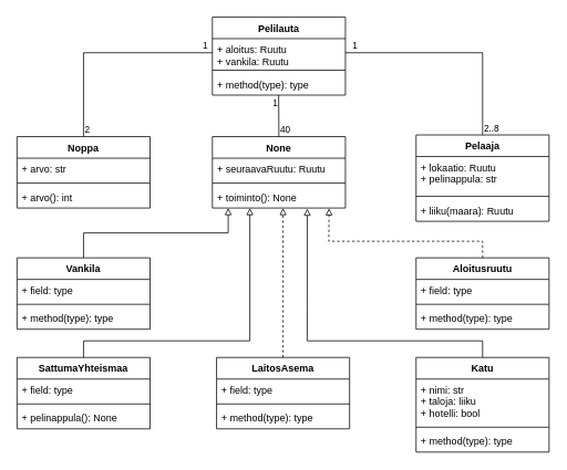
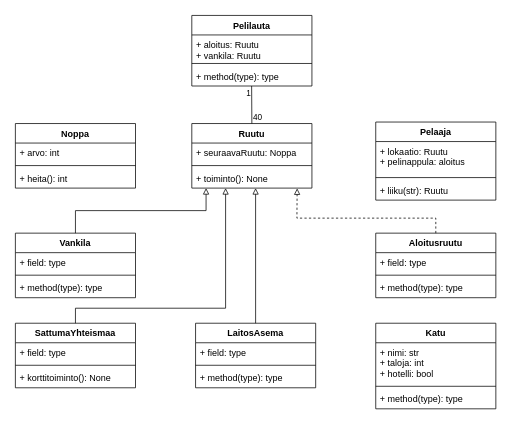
  <mxCell id="0" />
  <mxCell id="1" parent="0" />
  <mxCell id="2" value="Pelilauta" style="swimlane;fontStyle=1;align=center;verticalAlign=top;childLayout=stackLayout;horizontal=1;startSize=26;horizontalStack=0;resizeParent=1;resizeParentMax=0;resizeLast=0;collapsible=1;marginBottom=0;" vertex="1" parent="1"><mxGeometry x="255" y="20" width="160" height="94" as="geometry" /></mxCell>
  <mxCell id="3" value="+ aloitus: Ruutu&#10;+ vankila: Ruutu&#10;" style="text;strokeColor=none;fillColor=none;align=left;verticalAlign=top;spacingLeft=4;spacingRight=4;overflow=hidden;rotatable=0;points=[[0,0.5],[1,0.5]];portConstraint=eastwest;" vertex="1" parent="2"><mxGeometry y="26" width="160" height="34" as="geometry" /></mxCell>
  <mxCell id="4" value="" style="line;strokeWidth=1;fillColor=none;align=left;verticalAlign=middle;spacingTop=-1;spacingLeft=3;spacingRight=3;rotatable=0;labelPosition=right;points=[];portConstraint=eastwest;" vertex="1" parent="2"><mxGeometry y="60" width="160" height="8" as="geometry" /></mxCell>
  <mxCell id="5" value="+ method(type): type" style="text;strokeColor=none;fillColor=none;align=left;verticalAlign=top;spacingLeft=4;spacingRight=4;overflow=hidden;rotatable=0;points=[[0,0.5],[1,0.5]];portConstraint=eastwest;" vertex="1" parent="2"><mxGeometry y="68" width="160" height="26" as="geometry" /></mxCell>
  <mxCell id="6" value="Noppa" style="swimlane;fontStyle=1;align=center;verticalAlign=top;childLayout=stackLayout;horizontal=1;startSize=26;horizontalStack=0;resizeParent=1;resizeParentMax=0;resizeLast=0;collapsible=1;marginBottom=0;" vertex="1" parent="1"><mxGeometry x="20" y="164" width="160" height="86" as="geometry" /></mxCell>
- <mxCell id="7" value="+ arvo: str" style="text;strokeColor=none;fillColor=none;align=left;verticalAlign=top;spacingLeft=4;spacingRight=4;overflow=hidden;rotatable=0;points=[[0,0.5],[1,0.5]];portConstraint=eastwest;" vertex="1" parent="6"><mxGeometry y="26" width="160" height="26" as="geometry" /></mxCell>
+ <mxCell id="7" value="+ arvo: int" style="text;strokeColor=none;fillColor=none;align=left;verticalAlign=top;spacingLeft=4;spacingRight=4;overflow=hidden;rotatable=0;points=[[0,0.5],[1,0.5]];portConstraint=eastwest;" vertex="1" parent="6"><mxGeometry y="26" width="160" height="26" as="geometry" /></mxCell>
  <mxCell id="8" value="" style="line;strokeWidth=1;fillColor=none;align=left;verticalAlign=middle;spacingTop=-1;spacingLeft=3;spacingRight=3;rotatable=0;labelPosition=right;points=[];portConstraint=eastwest;" vertex="1" parent="6"><mxGeometry y="52" width="160" height="8" as="geometry" /></mxCell>
- <mxCell id="9" value="+ arvo(): int" style="text;strokeColor=none;fillColor=none;align=left;verticalAlign=top;spacingLeft=4;spacingRight=4;overflow=hidden;rotatable=0;points=[[0,0.5],[1,0.5]];portConstraint=eastwest;" vertex="1" parent="6"><mxGeometry y="60" width="160" height="26" as="geometry" /></mxCell>
- <mxCell id="10" value="" style="endArrow=none;html=1;rounded=0;exitX=0.5;exitY=0;exitDx=0;exitDy=0;entryX=0;entryY=0.5;entryDx=0;entryDy=0;endFill=0;" edge="1" parent="1" source="6" target="3"><mxGeometry relative="1" as="geometry"><mxPoint x="250" y="574" as="sourcePoint" /><mxPoint x="410" y="574" as="targetPoint" /><Array as="points"><mxPoint x="100" y="63" /></Array></mxGeometry></mxCell>
- <mxCell id="11" value="2" style="edgeLabel;resizable=0;html=1;align=left;verticalAlign=bottom;" connectable="0" vertex="1" parent="10"><mxGeometry x="-1" relative="1" as="geometry" /></mxCell>
- <mxCell id="12" value="1" style="edgeLabel;resizable=0;html=1;align=right;verticalAlign=bottom;" connectable="0" vertex="1" parent="10"><mxGeometry x="1" relative="1" as="geometry"><mxPoint x="-5" as="offset" /></mxGeometry></mxCell>
- <mxCell id="13" value="None" style="swimlane;fontStyle=1;align=center;verticalAlign=top;childLayout=stackLayout;horizontal=1;startSize=26;horizontalStack=0;resizeParent=1;resizeParentMax=0;resizeLast=0;collapsible=1;marginBottom=0;" vertex="1" parent="1"><mxGeometry x="255" y="164" width="160" height="86" as="geometry" /></mxCell>
- <mxCell id="14" value="+ seuraavaRuutu: Ruutu" style="text;strokeColor=none;fillColor=none;align=left;verticalAlign=top;spacingLeft=4;spacingRight=4;overflow=hidden;rotatable=0;points=[[0,0.5],[1,0.5]];portConstraint=eastwest;" vertex="1" parent="13"><mxGeometry y="26" width="160" height="26" as="geometry" /></mxCell>
+ <mxCell id="9" value="+ heita(): int" style="text;strokeColor=none;fillColor=none;align=left;verticalAlign=top;spacingLeft=4;spacingRight=4;overflow=hidden;rotatable=0;points=[[0,0.5],[1,0.5]];portConstraint=eastwest;" vertex="1" parent="6"><mxGeometry y="60" width="160" height="26" as="geometry" /></mxCell>
+ <mxCell id="13" value="Ruutu" style="swimlane;fontStyle=1;align=center;verticalAlign=top;childLayout=stackLayout;horizontal=1;startSize=26;horizontalStack=0;resizeParent=1;resizeParentMax=0;resizeLast=0;collapsible=1;marginBottom=0;" vertex="1" parent="1"><mxGeometry x="255" y="164" width="160" height="86" as="geometry" /></mxCell>
+ <mxCell id="14" value="+ seuraavaRuutu: Noppa" style="text;strokeColor=none;fillColor=none;align=left;verticalAlign=top;spacingLeft=4;spacingRight=4;overflow=hidden;rotatable=0;points=[[0,0.5],[1,0.5]];portConstraint=eastwest;" vertex="1" parent="13"><mxGeometry y="26" width="160" height="26" as="geometry" /></mxCell>
  <mxCell id="15" value="" style="line;strokeWidth=1;fillColor=none;align=left;verticalAlign=middle;spacingTop=-1;spacingLeft=3;spacingRight=3;rotatable=0;labelPosition=right;points=[];portConstraint=eastwest;" vertex="1" parent="13"><mxGeometry y="52" width="160" height="8" as="geometry" /></mxCell>
  <mxCell id="16" value="+ toiminto(): None" style="text;strokeColor=none;fillColor=none;align=left;verticalAlign=top;spacingLeft=4;spacingRight=4;overflow=hidden;rotatable=0;points=[[0,0.5],[1,0.5]];portConstraint=eastwest;" vertex="1" parent="13"><mxGeometry y="60" width="160" height="26" as="geometry" /></mxCell>
  <mxCell id="17" value="" style="endArrow=none;html=1;rounded=0;exitX=0.5;exitY=0;exitDx=0;exitDy=0;entryX=0.498;entryY=1;entryDx=0;entryDy=0;endFill=0;entryPerimeter=0;" edge="1" parent="1" source="13" target="5"><mxGeometry relative="1" as="geometry"><mxPoint x="110" y="154" as="sourcePoint" /><mxPoint x="265" y="63" as="targetPoint" /><Array as="points" /></mxGeometry></mxCell>
  <mxCell id="18" value="40" style="edgeLabel;resizable=0;html=1;align=left;verticalAlign=bottom;spacing=1;spacingRight=0;spacingBottom=1;spacingLeft=1;" connectable="0" vertex="1" parent="17"><mxGeometry x="-1" relative="1" as="geometry" /></mxCell>
  <mxCell id="19" value="1" style="edgeLabel;resizable=0;html=1;align=right;verticalAlign=bottom;spacing=2;spacingTop=0;spacingLeft=0;spacingRight=1;spacingBottom=-4;" connectable="0" vertex="1" parent="17"><mxGeometry x="1" relative="1" as="geometry"><mxPoint y="14" as="offset" /></mxGeometry></mxCell>
  <mxCell id="20" value="Pelaaja" style="swimlane;fontStyle=1;align=center;verticalAlign=top;childLayout=stackLayout;horizontal=1;startSize=26;horizontalStack=0;resizeParent=1;resizeParentMax=0;resizeLast=0;collapsible=1;marginBottom=0;" vertex="1" parent="1"><mxGeometry x="500" y="162" width="160" height="104" as="geometry" /></mxCell>
- <mxCell id="21" value="+ lokaatio: Ruutu&#10;+ pelinappula: str&#10;" style="text;strokeColor=none;fillColor=none;align=left;verticalAlign=top;spacingLeft=4;spacingRight=4;overflow=hidden;rotatable=0;points=[[0,0.5],[1,0.5]];portConstraint=eastwest;" vertex="1" parent="20"><mxGeometry y="26" width="160" height="44" as="geometry" /></mxCell>
+ <mxCell id="21" value="+ lokaatio: Ruutu&#10;+ pelinappula: aloitus&#10;" style="text;strokeColor=none;fillColor=none;align=left;verticalAlign=top;spacingLeft=4;spacingRight=4;overflow=hidden;rotatable=0;points=[[0,0.5],[1,0.5]];portConstraint=eastwest;" vertex="1" parent="20"><mxGeometry y="26" width="160" height="44" as="geometry" /></mxCell>
  <mxCell id="22" value="" style="line;strokeWidth=1;fillColor=none;align=left;verticalAlign=middle;spacingTop=-1;spacingLeft=3;spacingRight=3;rotatable=0;labelPosition=right;points=[];portConstraint=eastwest;" vertex="1" parent="20"><mxGeometry y="70" width="160" height="8" as="geometry" /></mxCell>
- <mxCell id="23" value="+ liiku(maara): Ruutu" style="text;strokeColor=none;fillColor=none;align=left;verticalAlign=top;spacingLeft=4;spacingRight=4;overflow=hidden;rotatable=0;points=[[0,0.5],[1,0.5]];portConstraint=eastwest;" vertex="1" parent="20"><mxGeometry y="78" width="160" height="26" as="geometry" /></mxCell>
- <mxCell id="24" value="" style="endArrow=none;html=1;rounded=0;exitX=0.5;exitY=0;exitDx=0;exitDy=0;entryX=1;entryY=0.5;entryDx=0;entryDy=0;endFill=0;" edge="1" parent="1" source="20" target="3"><mxGeometry relative="1" as="geometry"><mxPoint x="570" y="94" as="sourcePoint" /><mxPoint x="730" y="94" as="targetPoint" /><Array as="points"><mxPoint x="580" y="63" /></Array></mxGeometry></mxCell>
- <mxCell id="25" value="2..8" style="edgeLabel;resizable=0;html=1;align=left;verticalAlign=bottom;" connectable="0" vertex="1" parent="24"><mxGeometry x="-1" relative="1" as="geometry" /></mxCell>
- <mxCell id="26" value="&lt;div&gt;1&lt;/div&gt;" style="edgeLabel;resizable=0;html=1;align=right;verticalAlign=bottom;" connectable="0" vertex="1" parent="24"><mxGeometry x="1" relative="1" as="geometry"><mxPoint x="15" as="offset" /></mxGeometry></mxCell>
+ <mxCell id="23" value="+ liiku(str): Ruutu" style="text;strokeColor=none;fillColor=none;align=left;verticalAlign=top;spacingLeft=4;spacingRight=4;overflow=hidden;rotatable=0;points=[[0,0.5],[1,0.5]];portConstraint=eastwest;" vertex="1" parent="20"><mxGeometry y="78" width="160" height="26" as="geometry" /></mxCell>
  <mxCell id="27" value="Vankila" style="swimlane;fontStyle=1;align=center;verticalAlign=top;childLayout=stackLayout;horizontal=1;startSize=26;horizontalStack=0;resizeParent=1;resizeParentMax=0;resizeLast=0;collapsible=1;marginBottom=0;" vertex="1" parent="1"><mxGeometry x="20" y="310" width="160" height="86" as="geometry" /></mxCell>
  <mxCell id="28" value="+ field: type" style="text;strokeColor=none;fillColor=none;align=left;verticalAlign=top;spacingLeft=4;spacingRight=4;overflow=hidden;rotatable=0;points=[[0,0.5],[1,0.5]];portConstraint=eastwest;" vertex="1" parent="27"><mxGeometry y="26" width="160" height="26" as="geometry" /></mxCell>
  <mxCell id="29" value="" style="line;strokeWidth=1;fillColor=none;align=left;verticalAlign=middle;spacingTop=-1;spacingLeft=3;spacingRight=3;rotatable=0;labelPosition=right;points=[];portConstraint=eastwest;" vertex="1" parent="27"><mxGeometry y="52" width="160" height="8" as="geometry" /></mxCell>
  <mxCell id="30" value="+ method(type): type" style="text;strokeColor=none;fillColor=none;align=left;verticalAlign=top;spacingLeft=4;spacingRight=4;overflow=hidden;rotatable=0;points=[[0,0.5],[1,0.5]];portConstraint=eastwest;" vertex="1" parent="27"><mxGeometry y="60" width="160" height="26" as="geometry" /></mxCell>
  <mxCell id="31" value="SattumaYhteismaa" style="swimlane;fontStyle=1;align=center;verticalAlign=top;childLayout=stackLayout;horizontal=1;startSize=26;horizontalStack=0;resizeParent=1;resizeParentMax=0;resizeLast=0;collapsible=1;marginBottom=0;" vertex="1" parent="1"><mxGeometry x="20" y="430" width="160" height="86" as="geometry" /></mxCell>
  <mxCell id="32" value="+ field: type" style="text;strokeColor=none;fillColor=none;align=left;verticalAlign=top;spacingLeft=4;spacingRight=4;overflow=hidden;rotatable=0;points=[[0,0.5],[1,0.5]];portConstraint=eastwest;" vertex="1" parent="31"><mxGeometry y="26" width="160" height="26" as="geometry" /></mxCell>
  <mxCell id="33" value="" style="line;strokeWidth=1;fillColor=none;align=left;verticalAlign=middle;spacingTop=-1;spacingLeft=3;spacingRight=3;rotatable=0;labelPosition=right;points=[];portConstraint=eastwest;" vertex="1" parent="31"><mxGeometry y="52" width="160" height="8" as="geometry" /></mxCell>
- <mxCell id="34" value="+ pelinappula(): None" style="text;strokeColor=none;fillColor=none;align=left;verticalAlign=top;spacingLeft=4;spacingRight=4;overflow=hidden;rotatable=0;points=[[0,0.5],[1,0.5]];portConstraint=eastwest;" vertex="1" parent="31"><mxGeometry y="60" width="160" height="26" as="geometry" /></mxCell>
+ <mxCell id="34" value="+ korttitoiminto(): None" style="text;strokeColor=none;fillColor=none;align=left;verticalAlign=top;spacingLeft=4;spacingRight=4;overflow=hidden;rotatable=0;points=[[0,0.5],[1,0.5]];portConstraint=eastwest;" vertex="1" parent="31"><mxGeometry y="60" width="160" height="26" as="geometry" /></mxCell>
  <mxCell id="35" value="Aloitusruutu" style="swimlane;fontStyle=1;align=center;verticalAlign=top;childLayout=stackLayout;horizontal=1;startSize=26;horizontalStack=0;resizeParent=1;resizeParentMax=0;resizeLast=0;collapsible=1;marginBottom=0;" vertex="1" parent="1"><mxGeometry x="500" y="310" width="160" height="86" as="geometry" /></mxCell>
  <mxCell id="36" value="+ field: type" style="text;strokeColor=none;fillColor=none;align=left;verticalAlign=top;spacingLeft=4;spacingRight=4;overflow=hidden;rotatable=0;points=[[0,0.5],[1,0.5]];portConstraint=eastwest;" vertex="1" parent="35"><mxGeometry y="26" width="160" height="26" as="geometry" /></mxCell>
  <mxCell id="37" value="" style="line;strokeWidth=1;fillColor=none;align=left;verticalAlign=middle;spacingTop=-1;spacingLeft=3;spacingRight=3;rotatable=0;labelPosition=right;points=[];portConstraint=eastwest;" vertex="1" parent="35"><mxGeometry y="52" width="160" height="8" as="geometry" /></mxCell>
  <mxCell id="38" value="+ method(type): type" style="text;strokeColor=none;fillColor=none;align=left;verticalAlign=top;spacingLeft=4;spacingRight=4;overflow=hidden;rotatable=0;points=[[0,0.5],[1,0.5]];portConstraint=eastwest;" vertex="1" parent="35"><mxGeometry y="60" width="160" height="26" as="geometry" /></mxCell>
  <mxCell id="39" value="Katu" style="swimlane;fontStyle=1;align=center;verticalAlign=top;childLayout=stackLayout;horizontal=1;startSize=26;horizontalStack=0;resizeParent=1;resizeParentMax=0;resizeLast=0;collapsible=1;marginBottom=0;" vertex="1" parent="1"><mxGeometry x="500" y="430" width="160" height="114" as="geometry" /></mxCell>
- <mxCell id="40" value="+ nimi: str&#10;+ taloja: liiku&#10;+ hotelli: bool&#10;" style="text;strokeColor=none;fillColor=none;align=left;verticalAlign=top;spacingLeft=4;spacingRight=4;overflow=hidden;rotatable=0;points=[[0,0.5],[1,0.5]];portConstraint=eastwest;" vertex="1" parent="39"><mxGeometry y="26" width="160" height="54" as="geometry" /></mxCell>
+ <mxCell id="40" value="+ nimi: str&#10;+ taloja: int&#10;+ hotelli: bool&#10;" style="text;strokeColor=none;fillColor=none;align=left;verticalAlign=top;spacingLeft=4;spacingRight=4;overflow=hidden;rotatable=0;points=[[0,0.5],[1,0.5]];portConstraint=eastwest;" vertex="1" parent="39"><mxGeometry y="26" width="160" height="54" as="geometry" /></mxCell>
  <mxCell id="41" value="" style="line;strokeWidth=1;fillColor=none;align=left;verticalAlign=middle;spacingTop=-1;spacingLeft=3;spacingRight=3;rotatable=0;labelPosition=right;points=[];portConstraint=eastwest;" vertex="1" parent="39"><mxGeometry y="80" width="160" height="8" as="geometry" /></mxCell>
  <mxCell id="42" value="+ method(type): type" style="text;strokeColor=none;fillColor=none;align=left;verticalAlign=top;spacingLeft=4;spacingRight=4;overflow=hidden;rotatable=0;points=[[0,0.5],[1,0.5]];portConstraint=eastwest;" vertex="1" parent="39"><mxGeometry y="88" width="160" height="26" as="geometry" /></mxCell>
  <mxCell id="43" value="LaitosAsema" style="swimlane;fontStyle=1;align=center;verticalAlign=top;childLayout=stackLayout;horizontal=1;startSize=26;horizontalStack=0;resizeParent=1;resizeParentMax=0;resizeLast=0;collapsible=1;marginBottom=0;" vertex="1" parent="1"><mxGeometry x="260" y="430" width="160" height="86" as="geometry" /></mxCell>
  <mxCell id="44" value="+ field: type" style="text;strokeColor=none;fillColor=none;align=left;verticalAlign=top;spacingLeft=4;spacingRight=4;overflow=hidden;rotatable=0;points=[[0,0.5],[1,0.5]];portConstraint=eastwest;" vertex="1" parent="43"><mxGeometry y="26" width="160" height="26" as="geometry" /></mxCell>
  <mxCell id="45" value="" style="line;strokeWidth=1;fillColor=none;align=left;verticalAlign=middle;spacingTop=-1;spacingLeft=3;spacingRight=3;rotatable=0;labelPosition=right;points=[];portConstraint=eastwest;" vertex="1" parent="43"><mxGeometry y="52" width="160" height="8" as="geometry" /></mxCell>
  <mxCell id="46" value="+ method(type): type" style="text;strokeColor=none;fillColor=none;align=left;verticalAlign=top;spacingLeft=4;spacingRight=4;overflow=hidden;rotatable=0;points=[[0,0.5],[1,0.5]];portConstraint=eastwest;" vertex="1" parent="43"><mxGeometry y="60" width="160" height="26" as="geometry" /></mxCell>
  <mxCell id="47" value="" style="endArrow=block;html=1;rounded=0;entryX=0.877;entryY=1.014;entryDx=0;entryDy=0;entryPerimeter=0;exitX=0.5;exitY=0;exitDx=0;exitDy=0;endFill=0;dashed=1;" edge="1" parent="1" source="35" target="16"><mxGeometry width="50" height="50" relative="1" as="geometry"><mxPoint x="600" y="350" as="sourcePoint" /><mxPoint x="650" y="300" as="targetPoint" /><Array as="points"><mxPoint x="580" y="290" /><mxPoint x="395" y="290" /></Array></mxGeometry></mxCell>
- <mxCell id="48" value="" style="endArrow=block;html=1;rounded=0;entryX=0.713;entryY=1.029;entryDx=0;entryDy=0;entryPerimeter=0;exitX=0.5;exitY=0;exitDx=0;exitDy=0;endFill=0;" edge="1" parent="1" source="39" target="16"><mxGeometry width="50" height="50" relative="1" as="geometry"><mxPoint x="590" y="320" as="sourcePoint" /><mxPoint x="405.32" y="263.666" as="targetPoint" /><Array as="points"><mxPoint x="580" y="410" /><mxPoint x="369" y="410" /></Array></mxGeometry></mxCell>
- <mxCell id="49" value="" style="endArrow=block;html=1;rounded=0;exitX=0.5;exitY=0;exitDx=0;exitDy=0;endFill=0;entryX=0.531;entryY=1;entryDx=0;entryDy=0;entryPerimeter=0;dashed=1;" edge="1" parent="1" source="43" target="16"><mxGeometry width="50" height="50" relative="1" as="geometry"><mxPoint x="550" y="440" as="sourcePoint" /><mxPoint x="340" y="270" as="targetPoint" /><Array as="points" /></mxGeometry></mxCell>
+ <mxCell id="49" value="" style="endArrow=block;html=1;rounded=0;exitX=0.5;exitY=0;exitDx=0;exitDy=0;endFill=0;entryX=0.531;entryY=1;entryDx=0;entryDy=0;entryPerimeter=0;" edge="1" parent="1" source="43" target="16"><mxGeometry width="50" height="50" relative="1" as="geometry"><mxPoint x="550" y="440" as="sourcePoint" /><mxPoint x="340" y="270" as="targetPoint" /><Array as="points" /></mxGeometry></mxCell>
  <mxCell id="50" value="" style="endArrow=block;html=1;rounded=0;exitX=0.5;exitY=0;exitDx=0;exitDy=0;endFill=0;" edge="1" parent="1" source="27"><mxGeometry width="50" height="50" relative="1" as="geometry"><mxPoint x="590" y="320" as="sourcePoint" /><mxPoint x="274" y="250" as="targetPoint" /><Array as="points"><mxPoint x="100" y="280" /><mxPoint x="274" y="280" /></Array></mxGeometry></mxCell>
  <mxCell id="51" value="" style="endArrow=block;html=1;rounded=0;exitX=0.5;exitY=0;exitDx=0;exitDy=0;endFill=0;" edge="1" parent="1" source="31"><mxGeometry width="50" height="50" relative="1" as="geometry"><mxPoint x="110" y="320" as="sourcePoint" /><mxPoint x="300" y="250" as="targetPoint" /><Array as="points"><mxPoint x="100" y="410" /><mxPoint x="300" y="410" /></Array></mxGeometry></mxCell>
